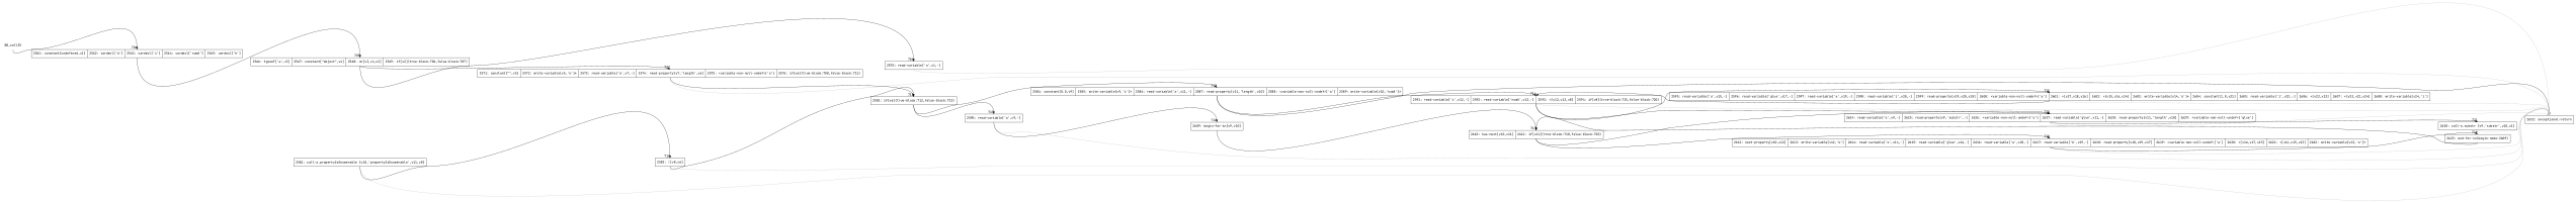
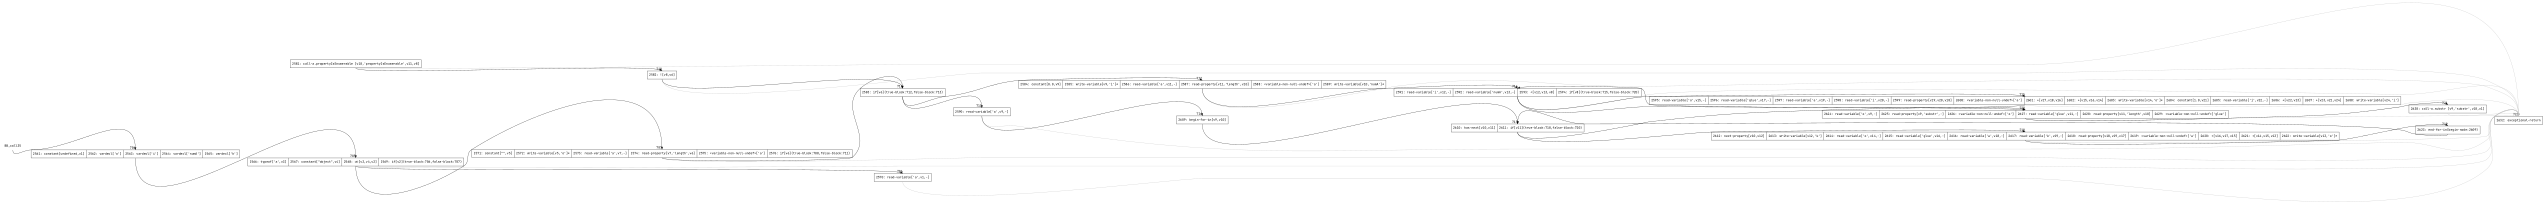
  digraph {
    fontname="JetBrains Mono"
    rankdir=LR
    node [fontname="JetBrains Mono" shape=record]
    edge [fontname="JetBrains Mono" headport=n tailport=s]
    n1 [label=BB_call35 shape=none]
    n2 [label="{2561: constant[undefined,v1]|2562: vardecl['o']|2563: vardecl['i']|2564: vardecl['numA']|2565: vardecl['k']}"]
    n3 [label="{2566: typeof['a',v3]|2567: constant[\"object\",v4]|2568: !=[v3,v4,v2]|2569: if[v2](true-block:706,false-block:707)}"]
    n4 [label="{2570: read-variable['a',v1,-]}"]
    n5 [label="{2571: constant[\"\",v5]|2572: write-variable[v5,'o']*|2573: read-variable['a',v7,-]|2574: read-property[v7,'length',v6]|2575: \<variable-non-null-undef\>['a']|2576: if[v6](true-block:708,false-block:711)}"]
    n6 [label="{2632: exceptional-return}"]
    n7 [label="{2583: if[v6](true-block:712,false-block:713)}"]
    n8 [label="{2584: constant[0.0,v9]|2585: write-variable[v9,'i']*|2586: read-variable['a',v11,-]|2587: read-property[v11,'length',v10]|2588: \<variable-non-null-undef\>['a']|2589: write-variable[v10,'numA']*}"]
    n9 [label="{2590: read-variable['a',v9,-]}"]
    n10 [label="{2591: read-variable['i',v12,-]|2592: read-variable['numA',v13,-]|2593: \<[v12,v13,v8]|2594: if[v8](true-block:715,false-block:720)}"]
    n11 [label="{2609: begin-for-in[v9,v10]}"]
    n12 [label="{2581: call-a.propertyIsEnumerable [v10,'propertyIsEnumerable',v11,v8]}"]
    n13 [label="{2582: ![v8,v6]}"]
    n14 [label="{2595: read-variable['o',v15,-]|2596: read-variable['glue',v17,-]|2597: read-variable['a',v19,-]|2598: read-variable['i',v20,-]|2599: read-property[v19,v20,v18]|2600: \<variable-non-null-undef\>['a']|2601: +[v17,v18,v16]|2602: +[v15,v16,v14]|2603: write-variable[v14,'o']*|2604: constant[1.0,v21]|2605: read-variable['i',v22,-]|2606: +[v22,v23]|2607: +[v23,v21,v24]|2608: write-variable[v24,'i']}"]
    n15 [label="{2624: read-variable['o',v9,-]|2625: read-property[v9,'substr',-]|2626: \<variable-non-null-undef\>['o']|2627: read-variable['glue',v11,-]|2628: read-property[v11,'length',v10]|2629: \<variable-non-null-undef\>['glue']}"]
    n16 [label="{2610: has-next[v10,v11]|2611: if[v11](true-block:718,false-block:720)}"]
    n17 [label="{2630: call-o.substr [v9,'substr',v10,v1]}"]
    n18 [label="{2612: next-property[v10,v12]|2613: write-variable[v12,'k']|2614: read-variable['o',v14,-]|2615: read-variable['glue',v16,-]|2616: read-variable['a',v18,-]|2617: read-variable['k',v19,-]|2618: read-property[v18,v19,v17]|2619: \<variable-non-null-undef\>['a']|2620: +[v16,v17,v15]|2621: +[v14,v15,v13]|2622: write-variable[v13,'o']*}"]
    n19 [label="{2623: end-for-in(begin-node:2609)}"]
    n1 -> n2 [headlabel="    704"]
    n2 -> n3 [headlabel="      705"]
    n3 -> n4 [headlabel="      706"]
    n3 -> n5 [headlabel="      707"]
+   n3 -> n6 [color=gray headlabel="      723"]
    n4 -> n6 [color=gray]
    n5 -> n6 [color=gray]
    n5 -> n7 [headlabel="      711"]
    n7 -> n8 [headlabel="      712"]
    n7 -> n9 [headlabel="      713"]
-   n8 -> n6 [color=black]
+   n8 -> n6 [color=gray]
    n8 -> n10 [headlabel="      714"]
    n9 -> n6 [color=gray]
    n9 -> n11 [headlabel="      716"]
    n10 -> n6 [color=gray]
    n10 -> n14 [headlabel="      715"]
    n10 -> n15 [headlabel="      720"]
    n11 -> n16 [headlabel="      717"]
    n12 -> n6 [color=gray]
    n12 -> n13 [headlabel="      710"]
    n13 -> n6 [color=gray]
    n13 -> n7
    n14 -> n6 [color=gray]
    n14 -> n10
    n15 -> n6 [color=gray]
    n15 -> n17 [headlabel="      721"]
    n16 -> n15
    n16 -> n18 [headlabel="      718"]
    n17 -> n6 [color=gray]
    n18 -> n6 [color=gray]
    n18 -> n19 [headlabel="      719"]
    n19 -> n16
  }
